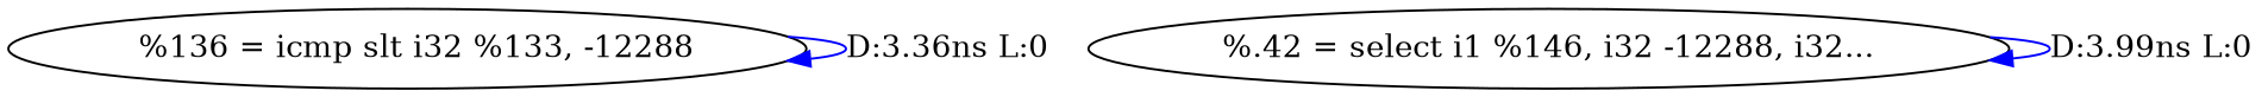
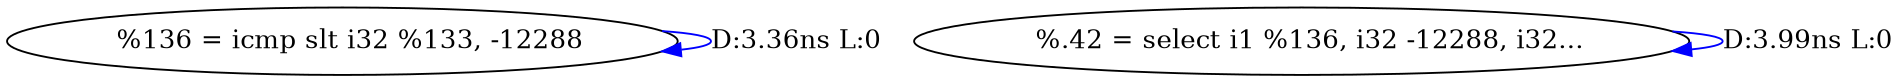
  digraph {
    edge [color=blue]
    n1 [label="  %136 = icmp slt i32 %133, -12288"]
-   n2 [label="%.42 = select i1 %146, i32 -12288, i32..."]
+   n2 [label="  %.42 = select i1 %136, i32 -12288, i32..."]
    n1 -> n1 [label="D:3.36ns L:0"]
    n2 -> n2 [label="D:3.99ns L:0"]
  }
